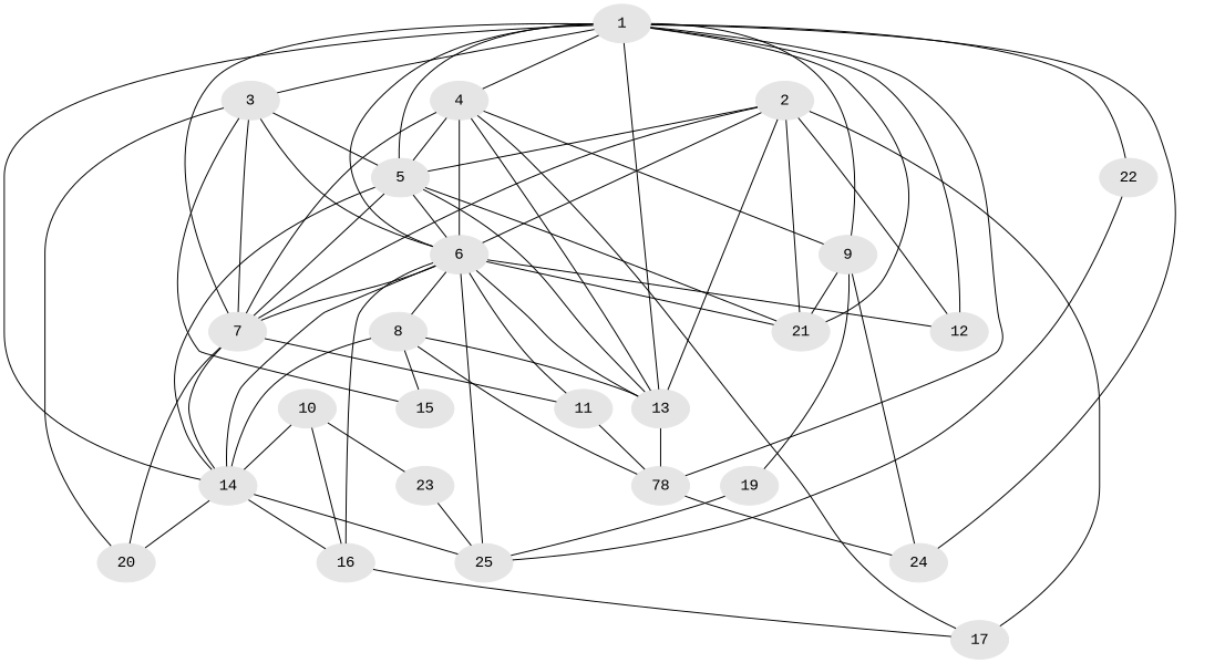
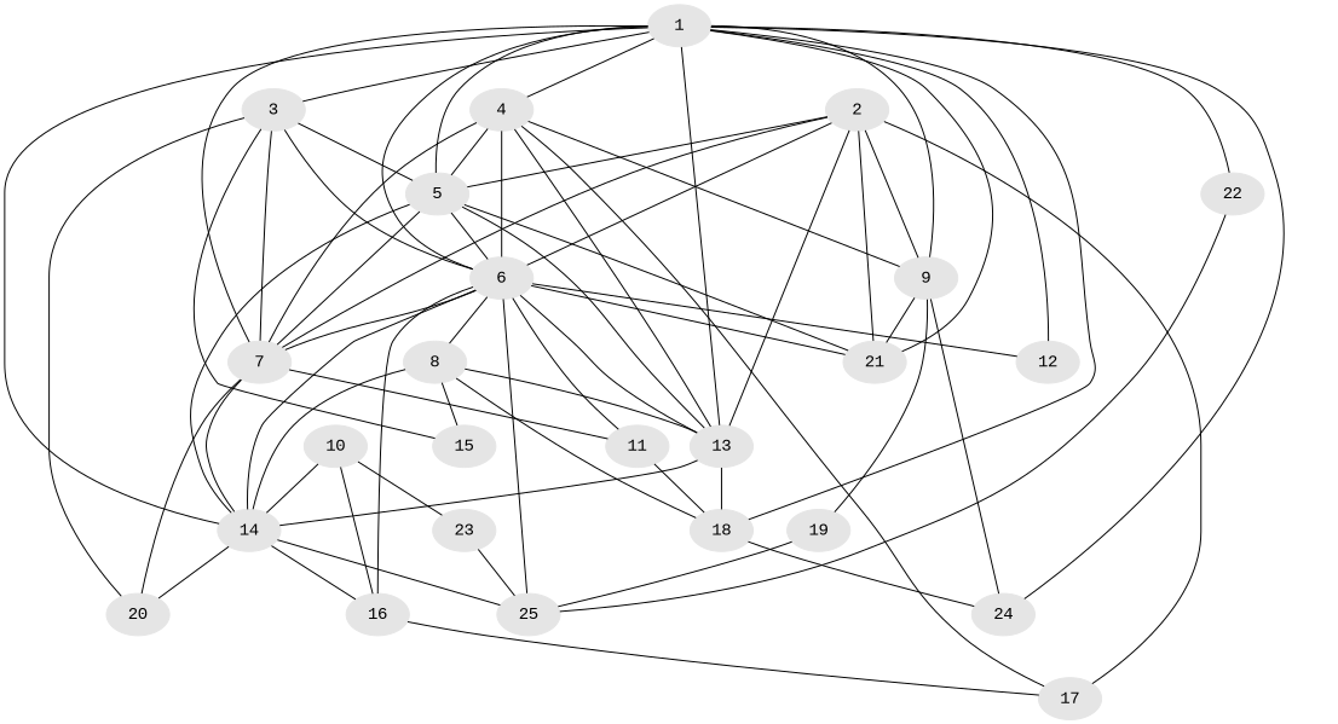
  graph {
    fontname="Liberation Mono"
    node [color=gray90 fontname="Liberation Mono" style=filled]
    edge [fontname="Liberation Mono" weight=1.0]
    1
    3
    4
    5
    6
    7
    9
    12
    13
    14
-   18 [label=78]
+   18
    21
    22
    24
    15
    20
    17
    8
    11
    16
    25
    19
    2
    10
    23
    1 -- 3
    1 -- 4
    1 -- 5
    1 -- 6
    1 -- 7
    1 -- 9
    1 -- 12
    1 -- 13
    1 -- 14
    1 -- 18
    1 -- 21
    1 -- 22
    1 -- 24
    3 -- 5
    3 -- 6
    3 -- 7
    3 -- 15
    3 -- 20
    4 -- 5 [weight=2.0]
    4 -- 6
    4 -- 7 [weight=4.0]
    4 -- 9
    4 -- 13
    4 -- 17
    5 -- 6
    5 -- 7 [weight=3.0]
    5 -- 13
    5 -- 14
    5 -- 21
    6 -- 7
    6 -- 12 [weight=2.0]
    6 -- 13 [weight=2.0]
    6 -- 14 [weight=2.0]
    6 -- 21
    6 -- 8
    6 -- 11
    6 -- 16
    6 -- 25 [weight=2.0]
    7 -- 14 [weight=2.0]
    7 -- 20 [weight=2.0]
    7 -- 11
    9 -- 21
    9 -- 24 [weight=2.0]
    9 -- 19
+   13 -- 14 [weight=3.0]
    13 -- 18
    14 -- 20
    14 -- 16
    14 -- 25
    18 -- 24
    22 -- 25
    8 -- 13
    8 -- 14
    8 -- 18
    8 -- 15
    11 -- 18
    16 -- 17
    19 -- 25
    2 -- 5
    2 -- 6
    2 -- 7
-   2 -- 12
+   2 -- 9
    2 -- 13
    2 -- 21
    2 -- 17 [weight=2.0]
    10 -- 14
    10 -- 16
    10 -- 23
    23 -- 25
  }
